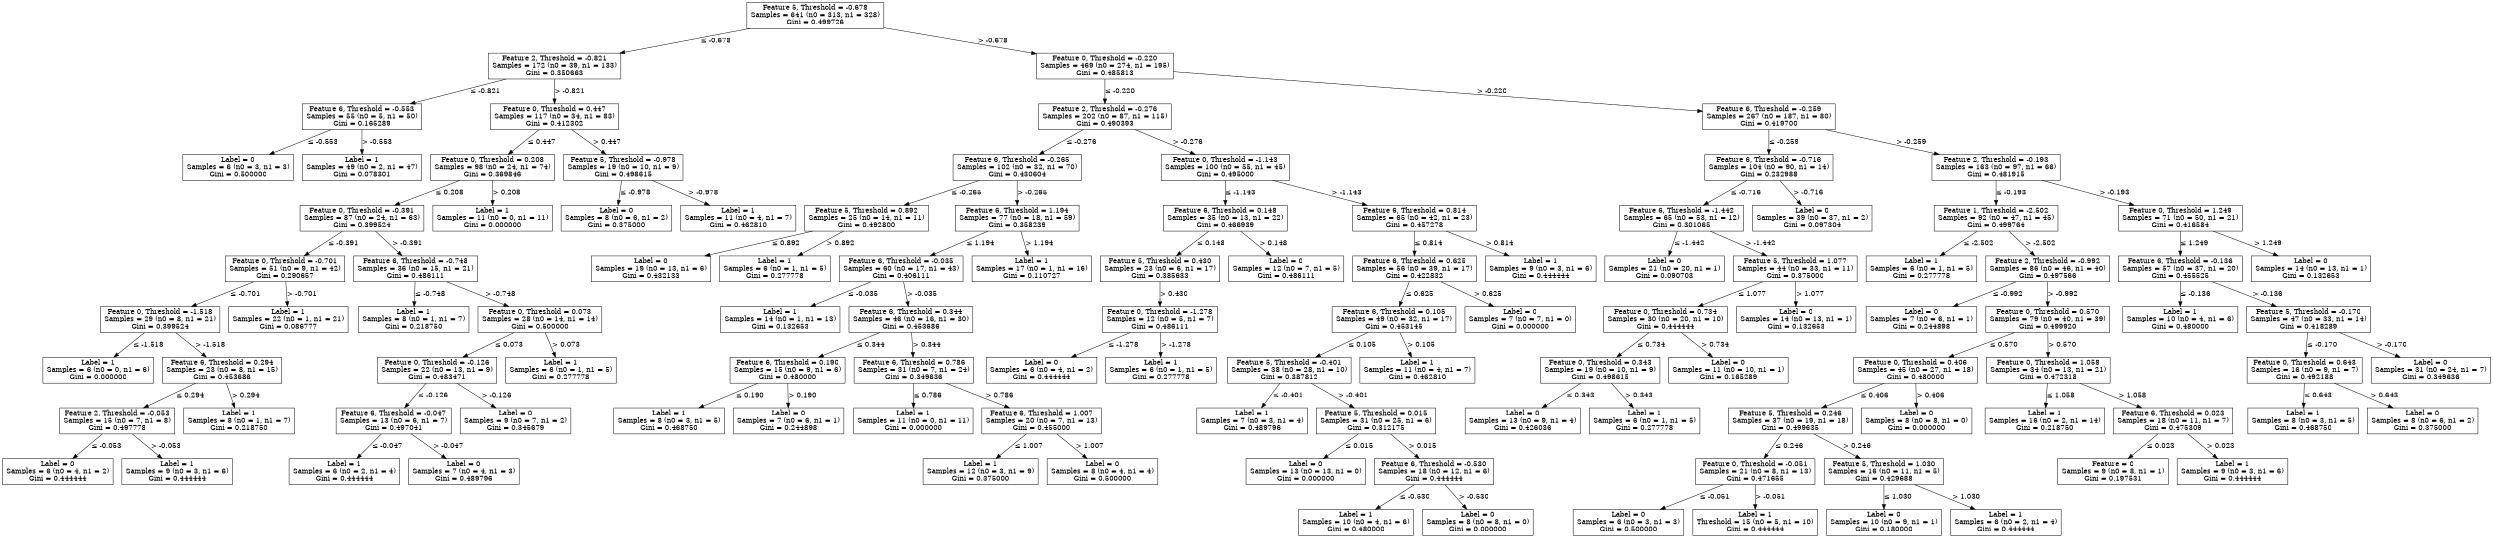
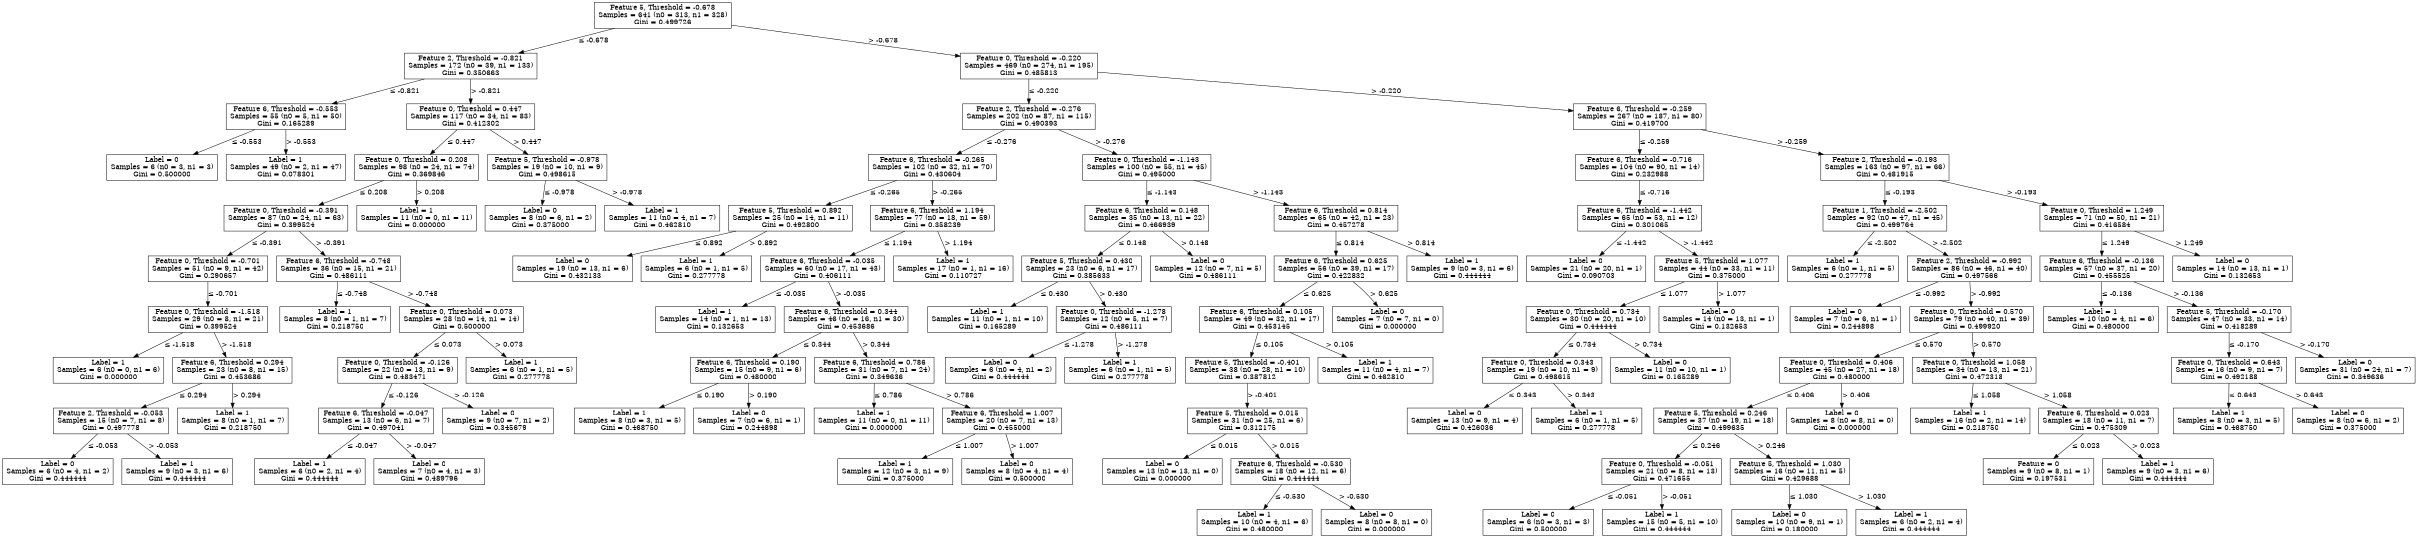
  digraph {
    node [shape=box]
    n1 [label="Feature 5, Threshold = -0.678\nSamples = 641 (n0 = 313, n1 = 328)\nGini = 0.499726"]
    n2 [label="Feature 2, Threshold = -0.821\nSamples = 172 (n0 = 39, n1 = 133)\nGini = 0.350663"]
    n3 [label="Feature 0, Threshold = -0.220\nSamples = 469 (n0 = 274, n1 = 195)\nGini = 0.485813"]
    n4 [label="Feature 6, Threshold = -0.553\nSamples = 55 (n0 = 5, n1 = 50)\nGini = 0.165289"]
    n5 [label="Feature 0, Threshold = 0.447\nSamples = 117 (n0 = 34, n1 = 83)\nGini = 0.412302"]
    n6 [label="Feature 2, Threshold = -0.276\nSamples = 202 (n0 = 87, n1 = 115)\nGini = 0.490393"]
    n7 [label="Feature 6, Threshold = -0.259\nSamples = 267 (n0 = 187, n1 = 80)\nGini = 0.419700"]
    n8 [label="Label = 0\nSamples = 6 (n0 = 3, n1 = 3)\nGini = 0.500000"]
    n9 [label="Label = 1\nSamples = 49 (n0 = 2, n1 = 47)\nGini = 0.078301"]
    n10 [label="Feature 0, Threshold = 0.208\nSamples = 98 (n0 = 24, n1 = 74)\nGini = 0.369846"]
    n11 [label="Feature 5, Threshold = -0.978\nSamples = 19 (n0 = 10, n1 = 9)\nGini = 0.498615"]
    n12 [label="Feature 6, Threshold = -0.265\nSamples = 102 (n0 = 32, n1 = 70)\nGini = 0.430604"]
    n13 [label="Feature 0, Threshold = -1.143\nSamples = 100 (n0 = 55, n1 = 45)\nGini = 0.495000"]
    n14 [label="Feature 6, Threshold = -0.716\nSamples = 104 (n0 = 90, n1 = 14)\nGini = 0.232988"]
    n15 [label="Feature 2, Threshold = -0.193\nSamples = 163 (n0 = 97, n1 = 66)\nGini = 0.481915"]
    n16 [label="Feature 0, Threshold = -0.391\nSamples = 87 (n0 = 24, n1 = 63)\nGini = 0.399524"]
    n17 [label="Label = 1\nSamples = 11 (n0 = 0, n1 = 11)\nGini = 0.000000"]
    n18 [label="Label = 0\nSamples = 8 (n0 = 6, n1 = 2)\nGini = 0.375000"]
    n19 [label="Label = 1\nSamples = 11 (n0 = 4, n1 = 7)\nGini = 0.462810"]
    n20 [label="Feature 5, Threshold = 0.892\nSamples = 25 (n0 = 14, n1 = 11)\nGini = 0.492800"]
    n21 [label="Feature 6, Threshold = 1.194\nSamples = 77 (n0 = 18, n1 = 59)\nGini = 0.358239"]
    n22 [label="Feature 6, Threshold = 0.148\nSamples = 35 (n0 = 13, n1 = 22)\nGini = 0.466939"]
    n23 [label="Feature 6, Threshold = 0.814\nSamples = 65 (n0 = 42, n1 = 23)\nGini = 0.457278"]
    n24 [label="Feature 6, Threshold = -1.442\nSamples = 65 (n0 = 53, n1 = 12)\nGini = 0.301065"]
-   n25 [label="Label = 0\nSamples = 39 (n0 = 37, n1 = 2)\nGini = 0.097304"]
    n26 [label="Feature 1, Threshold = -2.502\nSamples = 92 (n0 = 47, n1 = 45)\nGini = 0.499764"]
    n27 [label="Feature 0, Threshold = 1.249\nSamples = 71 (n0 = 50, n1 = 21)\nGini = 0.416584"]
    n28 [label="Feature 0, Threshold = -0.701\nSamples = 51 (n0 = 9, n1 = 42)\nGini = 0.290657"]
    n29 [label="Feature 6, Threshold = -0.748\nSamples = 36 (n0 = 15, n1 = 21)\nGini = 0.486111"]
    n30 [label="Label = 0\nSamples = 19 (n0 = 13, n1 = 6)\nGini = 0.432133"]
    n31 [label="Label = 1\nSamples = 6 (n0 = 1, n1 = 5)\nGini = 0.277778"]
    n32 [label="Feature 6, Threshold = -0.035\nSamples = 60 (n0 = 17, n1 = 43)\nGini = 0.406111"]
    n33 [label="Label = 1\nSamples = 17 (n0 = 1, n1 = 16)\nGini = 0.110727"]
    n34 [label="Feature 5, Threshold = 0.430\nSamples = 23 (n0 = 6, n1 = 17)\nGini = 0.385633"]
    n35 [label="Label = 0\nSamples = 12 (n0 = 7, n1 = 5)\nGini = 0.486111"]
    n36 [label="Feature 6, Threshold = 0.625\nSamples = 56 (n0 = 39, n1 = 17)\nGini = 0.422832"]
    n37 [label="Label = 1\nSamples = 9 (n0 = 3, n1 = 6)\nGini = 0.444444"]
    n38 [label="Label = 0\nSamples = 21 (n0 = 20, n1 = 1)\nGini = 0.090703"]
    n39 [label="Feature 5, Threshold = 1.077\nSamples = 44 (n0 = 33, n1 = 11)\nGini = 0.375000"]
    n40 [label="Label = 1\nSamples = 6 (n0 = 1, n1 = 5)\nGini = 0.277778"]
    n41 [label="Feature 2, Threshold = -0.992\nSamples = 86 (n0 = 46, n1 = 40)\nGini = 0.497566"]
    n42 [label="Feature 6, Threshold = -0.136\nSamples = 57 (n0 = 37, n1 = 20)\nGini = 0.455525"]
    n43 [label="Label = 0\nSamples = 14 (n0 = 13, n1 = 1)\nGini = 0.132653"]
    n44 [label="Feature 0, Threshold = -1.518\nSamples = 29 (n0 = 8, n1 = 21)\nGini = 0.399524"]
-   n45 [label="Label = 1\nSamples = 22 (n0 = 1, n1 = 21)\nGini = 0.086777"]
    n46 [label="Label = 1\nSamples = 8 (n0 = 1, n1 = 7)\nGini = 0.218750"]
    n47 [label="Feature 0, Threshold = 0.073\nSamples = 28 (n0 = 14, n1 = 14)\nGini = 0.500000"]
    n48 [label="Label = 1\nSamples = 14 (n0 = 1, n1 = 13)\nGini = 0.132653"]
    n49 [label="Feature 6, Threshold = 0.344\nSamples = 46 (n0 = 16, n1 = 30)\nGini = 0.453686"]
+   n50 [label="Label = 1\nSamples = 11 (n0 = 1, n1 = 10)\nGini = 0.165289"]
    n51 [label="Feature 0, Threshold = -1.278\nSamples = 12 (n0 = 5, n1 = 7)\nGini = 0.486111"]
    n52 [label="Feature 6, Threshold = 0.105\nSamples = 49 (n0 = 32, n1 = 17)\nGini = 0.453145"]
    n53 [label="Label = 0\nSamples = 7 (n0 = 7, n1 = 0)\nGini = 0.000000"]
    n54 [label="Feature 0, Threshold = 0.734\nSamples = 30 (n0 = 20, n1 = 10)\nGini = 0.444444"]
    n55 [label="Label = 0\nSamples = 14 (n0 = 13, n1 = 1)\nGini = 0.132653"]
    n56 [label="Label = 0\nSamples = 7 (n0 = 6, n1 = 1)\nGini = 0.244898"]
    n57 [label="Feature 0, Threshold = 0.570\nSamples = 79 (n0 = 40, n1 = 39)\nGini = 0.499920"]
    n58 [label="Label = 1\nSamples = 10 (n0 = 4, n1 = 6)\nGini = 0.480000"]
    n59 [label="Feature 5, Threshold = -0.170\nSamples = 47 (n0 = 33, n1 = 14)\nGini = 0.418289"]
    n60 [label="Label = 1\nSamples = 6 (n0 = 0, n1 = 6)\nGini = 0.000000"]
    n61 [label="Feature 6, Threshold = 0.294\nSamples = 23 (n0 = 8, n1 = 15)\nGini = 0.453686"]
    n62 [label="Feature 0, Threshold = -0.126\nSamples = 22 (n0 = 13, n1 = 9)\nGini = 0.483471"]
    n63 [label="Label = 1\nSamples = 6 (n0 = 1, n1 = 5)\nGini = 0.277778"]
    n64 [label="Feature 6, Threshold = 0.190\nSamples = 15 (n0 = 9, n1 = 6)\nGini = 0.480000"]
    n65 [label="Feature 6, Threshold = 0.786\nSamples = 31 (n0 = 7, n1 = 24)\nGini = 0.349636"]
    n66 [label="Label = 0\nSamples = 6 (n0 = 4, n1 = 2)\nGini = 0.444444"]
    n67 [label="Label = 1\nSamples = 6 (n0 = 1, n1 = 5)\nGini = 0.277778"]
    n68 [label="Feature 5, Threshold = -0.401\nSamples = 38 (n0 = 28, n1 = 10)\nGini = 0.387812"]
    n69 [label="Label = 1\nSamples = 11 (n0 = 4, n1 = 7)\nGini = 0.462810"]
    n70 [label="Feature 0, Threshold = 0.343\nSamples = 19 (n0 = 10, n1 = 9)\nGini = 0.498615"]
    n71 [label="Label = 0\nSamples = 11 (n0 = 10, n1 = 1)\nGini = 0.165289"]
    n72 [label="Feature 0, Threshold = 0.406\nSamples = 45 (n0 = 27, n1 = 18)\nGini = 0.480000"]
    n73 [label="Feature 0, Threshold = 1.058\nSamples = 34 (n0 = 13, n1 = 21)\nGini = 0.472318"]
    n74 [label="Feature 0, Threshold = 0.643\nSamples = 16 (n0 = 9, n1 = 7)\nGini = 0.492188"]
    n75 [label="Label = 0\nSamples = 31 (n0 = 24, n1 = 7)\nGini = 0.349636"]
    n76 [label="Feature 2, Threshold = -0.053\nSamples = 15 (n0 = 7, n1 = 8)\nGini = 0.497778"]
    n77 [label="Label = 1\nSamples = 8 (n0 = 1, n1 = 7)\nGini = 0.218750"]
    n78 [label="Feature 6, Threshold = -0.047\nSamples = 13 (n0 = 6, n1 = 7)\nGini = 0.497041"]
    n79 [label="Label = 0\nSamples = 9 (n0 = 7, n1 = 2)\nGini = 0.345679"]
    n80 [label="Label = 1\nSamples = 8 (n0 = 3, n1 = 5)\nGini = 0.468750"]
    n81 [label="Label = 0\nSamples = 7 (n0 = 6, n1 = 1)\nGini = 0.244898"]
    n82 [label="Label = 1\nSamples = 11 (n0 = 0, n1 = 11)\nGini = 0.000000"]
    n83 [label="Feature 6, Threshold = 1.007\nSamples = 20 (n0 = 7, n1 = 13)\nGini = 0.455000"]
-   n84 [label="Label = 1\nSamples = 7 (n0 = 3, n1 = 4)\nGini = 0.489796"]
    n85 [label="Feature 5, Threshold = 0.015\nSamples = 31 (n0 = 25, n1 = 6)\nGini = 0.312175"]
    n86 [label="Label = 0\nSamples = 13 (n0 = 9, n1 = 4)\nGini = 0.426036"]
    n87 [label="Label = 1\nSamples = 6 (n0 = 1, n1 = 5)\nGini = 0.277778"]
    n88 [label="Feature 5, Threshold = 0.246\nSamples = 37 (n0 = 19, n1 = 18)\nGini = 0.499635"]
    n89 [label="Label = 0\nSamples = 8 (n0 = 8, n1 = 0)\nGini = 0.000000"]
    n90 [label="Label = 1\nSamples = 16 (n0 = 2, n1 = 14)\nGini = 0.218750"]
    n91 [label="Feature 6, Threshold = 0.023\nSamples = 18 (n0 = 11, n1 = 7)\nGini = 0.475309"]
    n92 [label="Label = 1\nSamples = 8 (n0 = 3, n1 = 5)\nGini = 0.468750"]
    n93 [label="Label = 0\nSamples = 8 (n0 = 6, n1 = 2)\nGini = 0.375000"]
    n94 [label="Label = 0\nSamples = 6 (n0 = 4, n1 = 2)\nGini = 0.444444"]
    n95 [label="Label = 1\nSamples = 9 (n0 = 3, n1 = 6)\nGini = 0.444444"]
    n96 [label="Label = 1\nSamples = 6 (n0 = 2, n1 = 4)\nGini = 0.444444"]
    n97 [label="Label = 0\nSamples = 7 (n0 = 4, n1 = 3)\nGini = 0.489796"]
    n98 [label="Label = 1\nSamples = 12 (n0 = 3, n1 = 9)\nGini = 0.375000"]
    n99 [label="Label = 0\nSamples = 8 (n0 = 4, n1 = 4)\nGini = 0.500000"]
    n100 [label="Label = 0\nSamples = 13 (n0 = 13, n1 = 0)\nGini = 0.000000"]
    n101 [label="Feature 6, Threshold = -0.530\nSamples = 18 (n0 = 12, n1 = 6)\nGini = 0.444444"]
    n102 [label="Feature 0, Threshold = -0.051\nSamples = 21 (n0 = 8, n1 = 13)\nGini = 0.471655"]
    n103 [label="Feature 5, Threshold = 1.030\nSamples = 16 (n0 = 11, n1 = 5)\nGini = 0.429688"]
    n104 [label="Feature = 0\nSamples = 9 (n0 = 8, n1 = 1)\nGini = 0.197531"]
    n105 [label="Label = 1\nSamples = 9 (n0 = 3, n1 = 6)\nGini = 0.444444"]
    n106 [label="Label = 1\nSamples = 10 (n0 = 4, n1 = 6)\nGini = 0.480000"]
    n107 [label="Label = 0\nSamples = 8 (n0 = 8, n1 = 0)\nGini = 0.000000"]
    n108 [label="Label = 0\nSamples = 6 (n0 = 3, n1 = 3)\nGini = 0.500000"]
-   n109 [label="Label = 1\nThreshold = 15 (n0 = 5, n1 = 10)\nGini = 0.444444"]
+   n109 [label="Label = 1\nSamples = 15 (n0 = 5, n1 = 10)\nGini = 0.444444"]
    n110 [label="Label = 0\nSamples = 10 (n0 = 9, n1 = 1)\nGini = 0.180000"]
    n111 [label="Label = 1\nSamples = 6 (n0 = 2, n1 = 4)\nGini = 0.444444"]
    n1 -> n2 [label="≤ -0.678"]
    n1 -> n3 [label="> -0.678"]
    n2 -> n4 [label="≤ -0.821"]
    n2 -> n5 [label="> -0.821"]
    n3 -> n6 [label="≤ -0.220"]
    n3 -> n7 [label="> -0.220"]
    n4 -> n8 [label="≤ -0.553"]
    n4 -> n9 [label="> -0.553"]
    n5 -> n10 [label="≤ 0.447"]
    n5 -> n11 [label="> 0.447"]
    n6 -> n12 [label="≤ -0.276"]
    n6 -> n13 [label="> -0.276"]
    n7 -> n14 [label="≤ -0.259"]
    n7 -> n15 [label="> -0.259"]
    n10 -> n16 [label="≤ 0.208"]
    n10 -> n17 [label="> 0.208"]
    n11 -> n18 [label="≤ -0.978"]
    n11 -> n19 [label="> -0.978"]
    n12 -> n20 [label="≤ -0.265"]
    n12 -> n21 [label="> -0.265"]
    n13 -> n22 [label="≤ -1.143"]
    n13 -> n23 [label="> -1.143"]
    n14 -> n24 [label="≤ -0.716"]
-   n14 -> n25 [label="> -0.716"]
    n15 -> n26 [label="≤ -0.193"]
    n15 -> n27 [label="> -0.193"]
    n16 -> n28 [label="≤ -0.391"]
    n16 -> n29 [label="> -0.391"]
    n20 -> n30 [label="≤ 0.892"]
    n20 -> n31 [label="> 0.892"]
    n21 -> n32 [label="≤ 1.194"]
    n21 -> n33 [label="> 1.194"]
    n22 -> n34 [label="≤ 0.148"]
    n22 -> n35 [label="> 0.148"]
    n23 -> n36 [label="≤ 0.814"]
    n23 -> n37 [label="> 0.814"]
    n24 -> n38 [label="≤ -1.442"]
    n24 -> n39 [label="> -1.442"]
    n26 -> n40 [label="≤ -2.502"]
    n26 -> n41 [label="> -2.502"]
    n27 -> n42 [label="≤ 1.249"]
    n27 -> n43 [label="> 1.249"]
    n28 -> n44 [label="≤ -0.701"]
-   n28 -> n45 [label="> -0.701"]
    n29 -> n46 [label="≤ -0.748"]
    n29 -> n47 [label="> -0.748"]
    n32 -> n48 [label="≤ -0.035"]
    n32 -> n49 [label="> -0.035"]
+   n34 -> n50 [label="≤ 0.430"]
    n34 -> n51 [label="> 0.430"]
    n36 -> n52 [label="≤ 0.625"]
    n36 -> n53 [label="> 0.625"]
    n39 -> n54 [label="≤ 1.077"]
    n39 -> n55 [label="> 1.077"]
    n41 -> n56 [label="≤ -0.992"]
    n41 -> n57 [label="> -0.992"]
    n42 -> n58 [label="≤ -0.136"]
    n42 -> n59 [label="> -0.136"]
    n44 -> n60 [label="≤ -1.518"]
    n44 -> n61 [label="> -1.518"]
    n47 -> n62 [label="≤ 0.073"]
    n47 -> n63 [label="> 0.073"]
    n49 -> n64 [label="≤ 0.344"]
    n49 -> n65 [label="> 0.344"]
    n51 -> n66 [label="≤ -1.278"]
    n51 -> n67 [label="> -1.278"]
    n52 -> n68 [label="≤ 0.105"]
    n52 -> n69 [label="> 0.105"]
    n54 -> n70 [label="≤ 0.734"]
    n54 -> n71 [label="> 0.734"]
    n57 -> n72 [label="≤ 0.570"]
    n57 -> n73 [label="> 0.570"]
    n59 -> n74 [label="≤ -0.170"]
    n59 -> n75 [label="> -0.170"]
    n61 -> n76 [label="≤ 0.294"]
    n61 -> n77 [label="> 0.294"]
    n62 -> n78 [label="≤ -0.126"]
    n62 -> n79 [label="> -0.126"]
    n64 -> n80 [label="≤ 0.190"]
    n64 -> n81 [label="> 0.190"]
    n65 -> n82 [label="≤ 0.786"]
    n65 -> n83 [label="> 0.786"]
-   n68 -> n84 [label="≤ -0.401"]
    n68 -> n85 [label="> -0.401"]
    n70 -> n86 [label="≤ 0.343"]
    n70 -> n87 [label="> 0.343"]
    n72 -> n88 [label="≤ 0.406"]
    n72 -> n89 [label="> 0.406"]
    n73 -> n90 [label="≤ 1.058"]
    n73 -> n91 [label="> 1.058"]
    n74 -> n92 [label="≤ 0.643"]
    n74 -> n93 [label="> 0.643"]
    n76 -> n94 [label="≤ -0.053"]
    n76 -> n95 [label="> -0.053"]
    n78 -> n96 [label="≤ -0.047"]
    n78 -> n97 [label="> -0.047"]
    n83 -> n98 [label="≤ 1.007"]
    n83 -> n99 [label="> 1.007"]
    n85 -> n100 [label="≤ 0.015"]
    n85 -> n101 [label="> 0.015"]
    n88 -> n102 [label="≤ 0.246"]
    n88 -> n103 [label="> 0.246"]
    n91 -> n104 [label="≤ 0.023"]
    n91 -> n105 [label="> 0.023"]
    n101 -> n106 [label="≤ -0.530"]
    n101 -> n107 [label="> -0.530"]
    n102 -> n108 [label="≤ -0.051"]
    n102 -> n109 [label="> -0.051"]
    n103 -> n110 [label="≤ 1.030"]
    n103 -> n111 [label="> 1.030"]
  }
